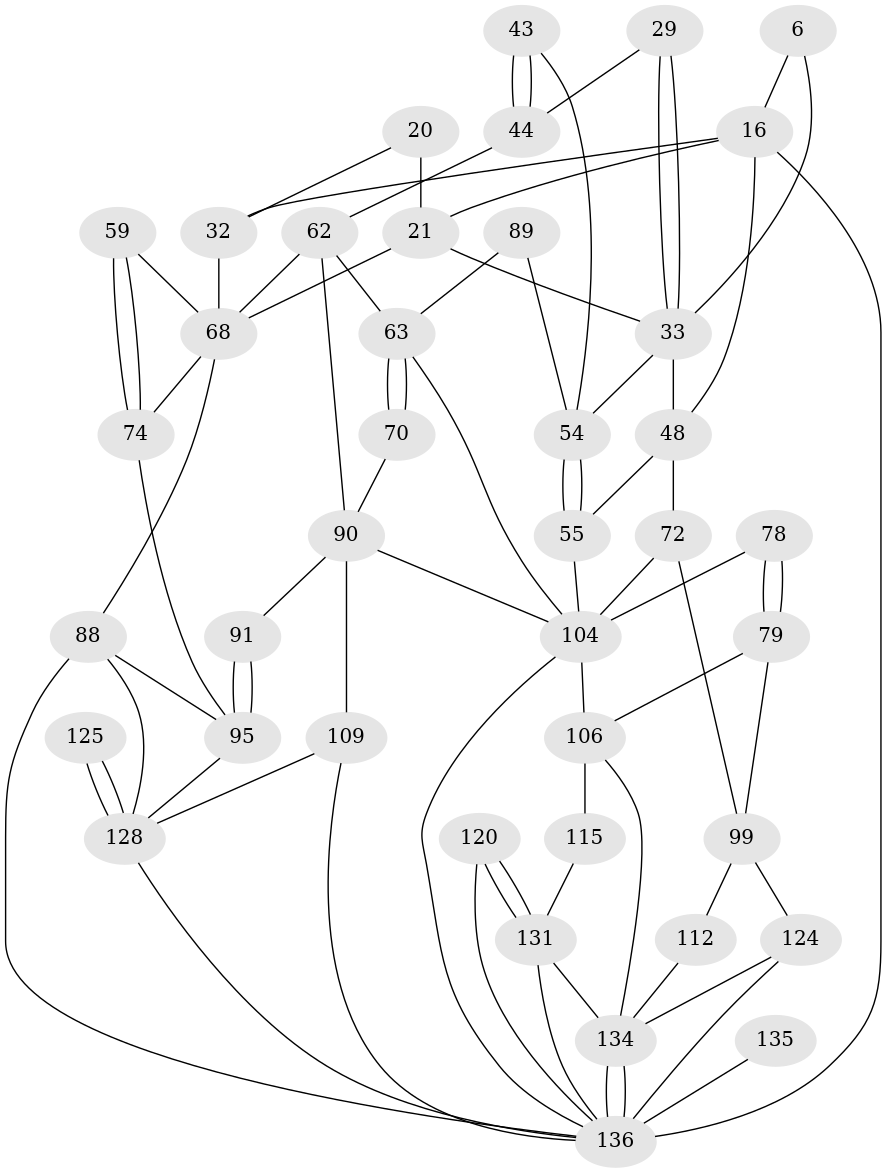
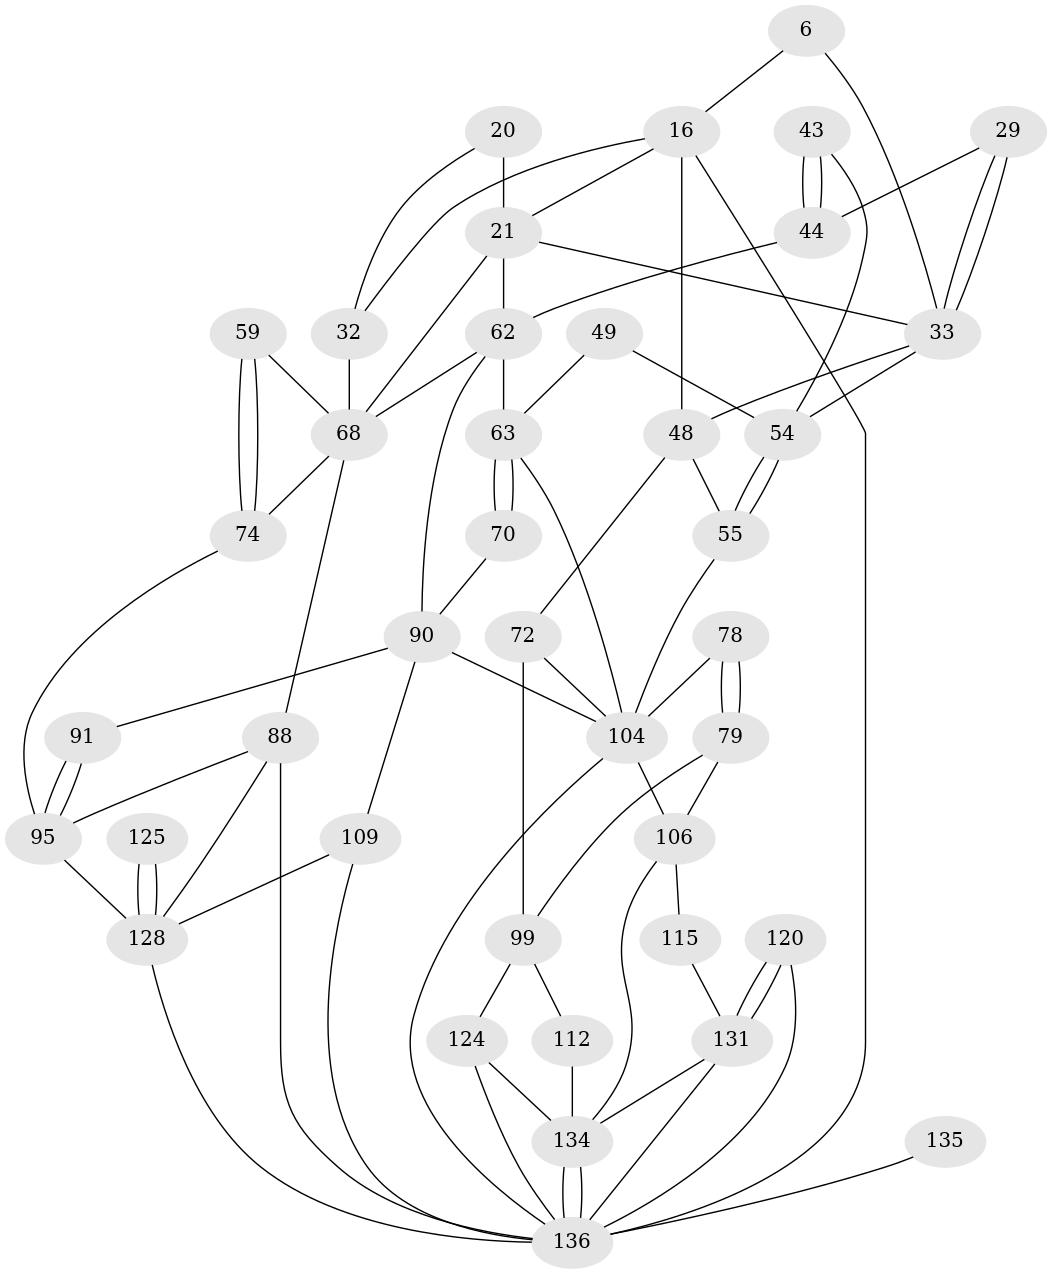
  graph {
    node [color=gray90 style=filled]
    16 [super="+5+3"]
    6
    33 [super="+8+7+9+10"]
    21 [super="+12+13+15"]
    32 [super="+19+25"]
    48 [super="+36+38"]
    136 [super="+92+132"]
    54 [super="+42"]
    62 [super="+58+47"]
    68 [super="+57+56+53"]
    55 [super="+46"]
    72 [super="+71"]
    20
    n14 [label=63 super="+50+51+61"]
    90 [super="+89"]
    74 [super="+69+60"]
    88 [super="+87"]
    29
    44 [super="+31+30"]
    43
    104 [super="+82+73"]
    99 [super="+98"]
-   49 [label=89]
+   49
    70
    106 [super="+102+103"]
    59
    95 [super="+76+75"]
    91
    109 [super="+108"]
    128 [super="+110+111+97"]
    112 [super="+100+101"]
    124 [super="+85+122"]
    78
    79
    115 [super="+114"]
    134 [super="+116+113+105+133"]
    131 [super="+118+119"]
    120
    125
    135
    16 -- 21 [weight=2]
    16 -- 32
    16 -- 48 [weight=2]
    16 -- 136 [weight=2]
    6 -- 16
    6 -- 33
    33 -- 48 [weight=2]
    33 -- 54
    21 -- 33
+   21 -- 62
    21 -- 68 [weight=2]
    32 -- 68 [weight=4]
    48 -- 55 [weight=2]
    48 -- 72
    54 -- 55 [weight=2]
    54 -- 55
    62 -- 68
    62 -- n14 [weight=2]
    62 -- 90
    68 -- 74 [weight=2]
    68 -- 88 [weight=2]
    55 -- 104 [weight=2]
    72 -- 104
    72 -- 99 [weight=2]
    20 -- 21 [weight=2]
    20 -- 32
    n14 -- 104
    n14 -- 70 [weight=2]
    n14 -- 70
    90 -- 104
    90 -- 91
    90 -- 109
    74 -- 95
    88 -- 136
    88 -- 95
    88 -- 128
    29 -- 33 [weight=2]
    29 -- 33
    29 -- 44
    44 -- 62 [weight=2]
    43 -- 54
    43 -- 44 [weight=2]
    43 -- 44
    104 -- 136
    104 -- 106 [weight=2]
    99 -- 112 [weight=2]
    99 -- 124 [weight=2]
    49 -- 54 [weight=2]
    49 -- n14
    70 -- 90
    106 -- 115 [weight=2]
    106 -- 134
    59 -- 68
    59 -- 74 [weight=2]
    59 -- 74
    95 -- 128
    91 -- 95 [weight=2]
    91 -- 95
    109 -- 136 [weight=2]
    109 -- 128
    128 -- 136
    112 -- 134 [weight=3]
    124 -- 136
    124 -- 134 [weight=2]
    78 -- 104 [weight=2]
    78 -- 79
    78 -- 79
    79 -- 99
    79 -- 106
    115 -- 131 [weight=2]
    134 -- 136
    134 -- 136
    131 -- 136
    131 -- 134
    120 -- 136
    120 -- 131 [weight=2]
    120 -- 131
    125 -- 128 [weight=3]
    125 -- 128
    135 -- 136 [weight=3]
  }
